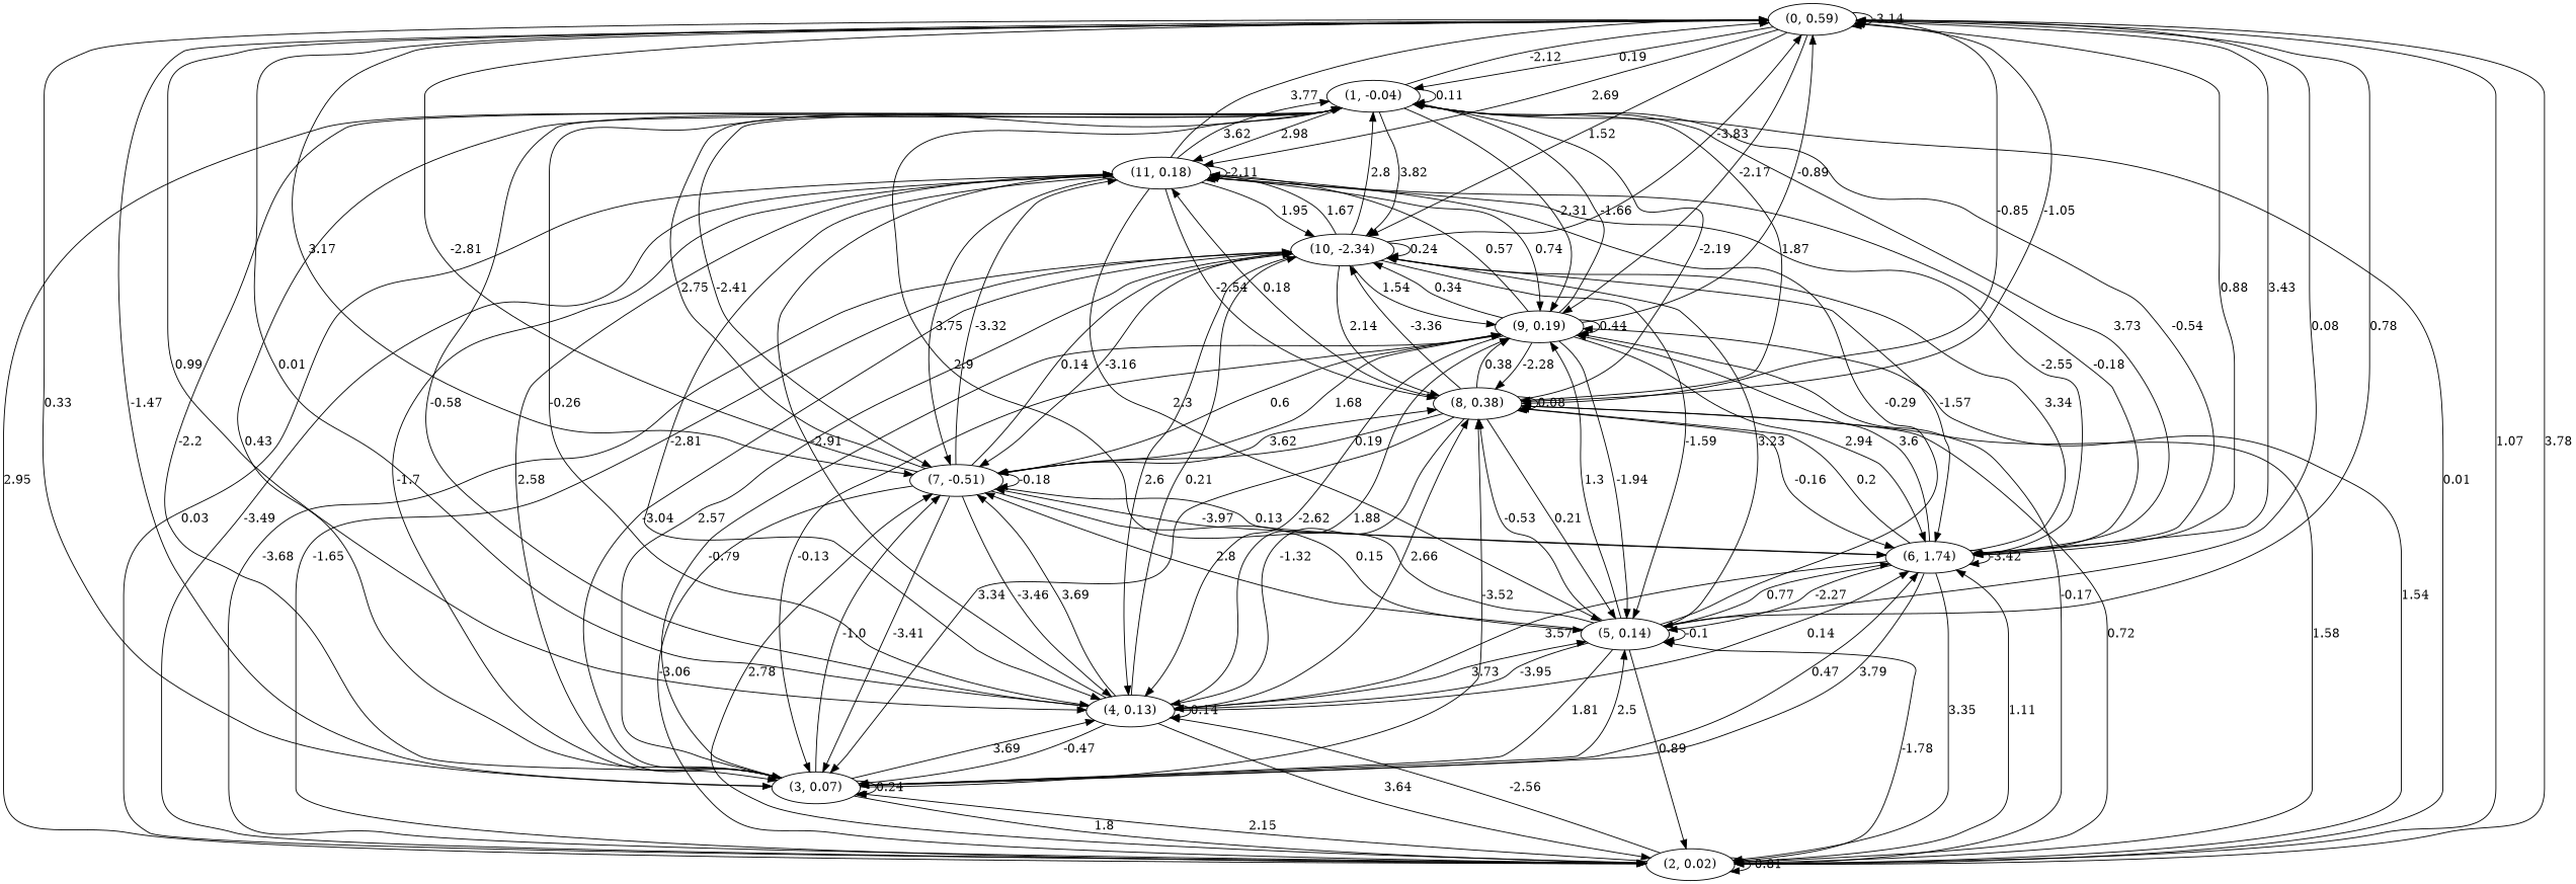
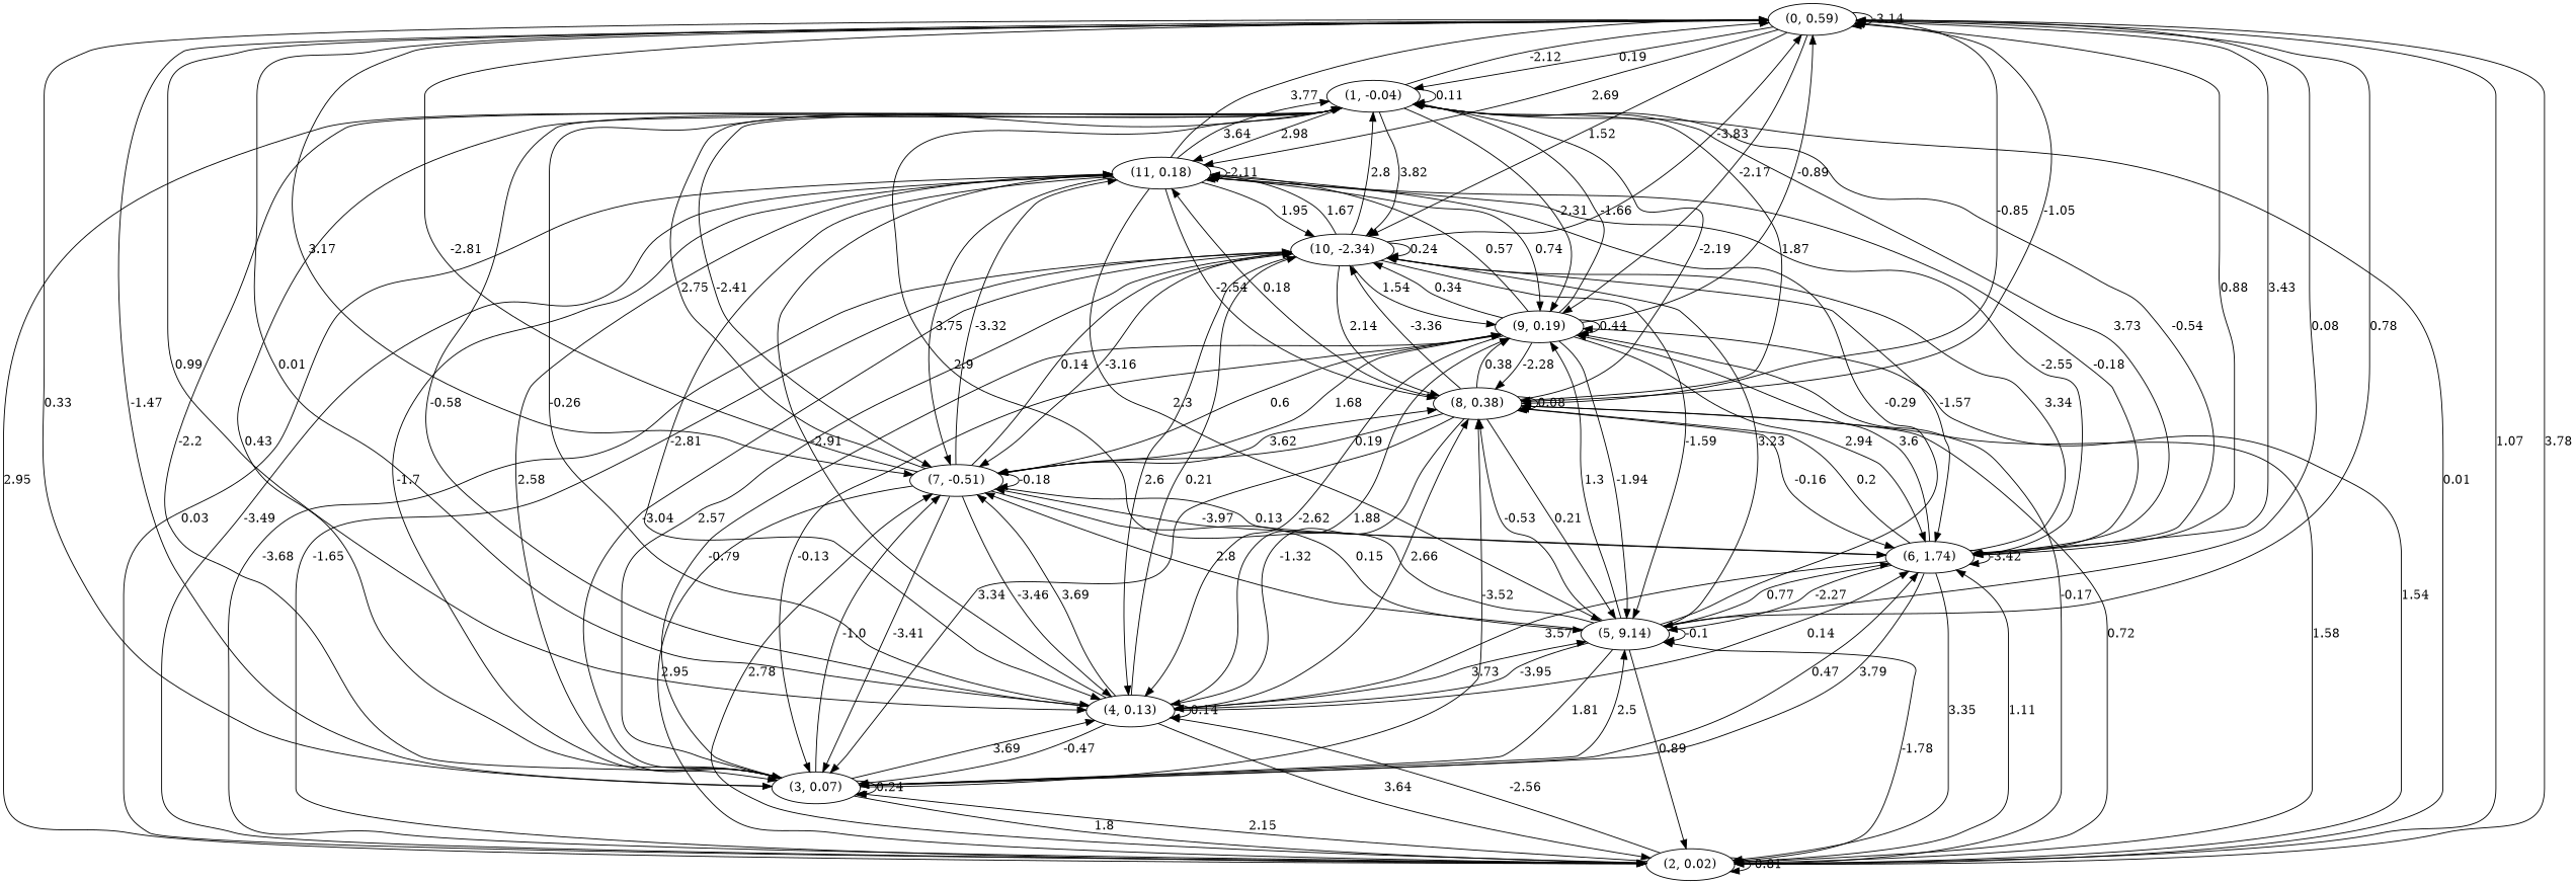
  digraph {
    n1 [label="(0, 0.59)"]
    n2 [label="(1, -0.04)"]
    n3 [label="(2, 0.02)"]
    n4 [label="(3, 0.07)"]
    n5 [label="(4, 0.13)"]
-   n6 [label="(5, 0.14)"]
+   n6 [label="(5, 9.14)"]
    n7 [label="(6, 1.74)"]
    n8 [label="(7, -0.51)"]
    n9 [label="(8, 0.38)"]
    n10 [label="(9, 0.19)"]
    n11 [label="(10, -2.34)"]
    n12 [label="(11, 0.18)"]
    n1 -> n1 [label=-3.14]
    n1 -> n2 [label=0.19]
    n1 -> n3 [label=1.07]
    n1 -> n4 [label=0.33]
    n1 -> n5 [label=0.99]
    n1 -> n6 [label=0.08]
    n1 -> n7 [label=3.43]
    n1 -> n8 [label=3.17]
    n1 -> n9 [label=-0.85]
    n1 -> n10 [label=-2.17]
    n1 -> n11 [label=1.52]
    n1 -> n12 [label=2.69]
    n2 -> n1 [label=-2.12]
    n2 -> n2 [label=0.11]
    n2 -> n3 [label=2.95]
    n2 -> n4 [label=-2.2]
    n2 -> n5 [label=-0.26]
    n2 -> n7 [label=-0.54]
    n2 -> n8 [label=-2.41]
    n2 -> n9 [label=1.87]
    n2 -> n10 [label=-2.31]
    n2 -> n11 [label=3.82]
    n2 -> n12 [label=2.98]
    n3 -> n1 [label=3.78]
    n3 -> n2 [label=0.01]
    n3 -> n3 [label=-0.81]
    n3 -> n4 [label=2.15]
    n3 -> n5 [label=-2.56]
    n3 -> n6 [label=-1.78]
    n3 -> n7 [label=1.11]
    n3 -> n8 [label=2.78]
    n3 -> n9 [label=1.58]
    n3 -> n10 [label=1.54]
    n3 -> n11 [label=-1.65]
    n3 -> n12 [label=0.03]
    n4 -> n1 [label=-1.47]
    n4 -> n2 [label=0.43]
    n4 -> n3 [label=1.8]
    n4 -> n4 [label=0.24]
    n4 -> n5 [label=3.69]
    n4 -> n6 [label=2.5]
    n4 -> n7 [label=0.47]
    n4 -> n8 [label=-1.0]
    n4 -> n9 [label=-3.52]
    n4 -> n10 [label=-0.79]
    n4 -> n11 [label=2.57]
    n4 -> n12 [label=2.58]
    n5 -> n1 [label=0.01]
    n5 -> n2 [label=-0.58]
    n5 -> n3 [label=3.64]
    n5 -> n4 [label=-0.47]
    n5 -> n5 [label=0.14]
    n5 -> n6 [label=3.73]
    n5 -> n7 [label=0.14]
    n5 -> n8 [label=3.69]
    n5 -> n9 [label=2.66]
    n5 -> n10 [label=1.88]
    n5 -> n11 [label=0.21]
    n5 -> n12 [label=-2.91]
    n6 -> n1 [label=0.78]
    n6 -> n2 [label=2.9]
    n6 -> n3 [label=0.89]
    n6 -> n4 [label=1.81]
    n6 -> n5 [label=-3.95]
    n6 -> n6 [label=-0.1]
    n6 -> n7 [label=0.77]
    n6 -> n8 [label=2.8]
    n6 -> n9 [label=-0.53]
    n6 -> n10 [label=1.3]
    n6 -> n11 [label=3.23]
    n6 -> n12 [label=-0.29]
    n7 -> n1 [label=0.88]
    n7 -> n2 [label=3.73]
    n7 -> n3 [label=3.35]
    n7 -> n4 [label=3.79]
    n7 -> n5 [label=3.57]
    n7 -> n6 [label=-2.27]
    n7 -> n7 [label=-3.42]
    n7 -> n8 [label=-3.97]
    n7 -> n9 [label=0.2]
    n7 -> n10 [label=3.6]
    n7 -> n11 [label=3.34]
    n7 -> n12 [label=-0.18]
    n8 -> n1 [label=-2.81]
    n8 -> n2 [label=2.75]
-   n8 -> n3 [label=-3.06]
+   n8 -> n3 [label=2.95]
    n8 -> n4 [label=-3.41]
    n8 -> n5 [label=-3.46]
    n8 -> n6 [label=0.15]
    n8 -> n7 [label=0.13]
    n8 -> n8 [label=-0.18]
    n8 -> n9 [label=3.62]
    n8 -> n10 [label=1.68]
    n8 -> n11 [label=0.14]
    n8 -> n12 [label=-3.32]
    n9 -> n1 [label=-1.05]
    n9 -> n2 [label=-2.19]
    n9 -> n3 [label=0.72]
    n9 -> n4 [label=3.34]
    n9 -> n5 [label=-1.32]
    n9 -> n6 [label=0.21]
    n9 -> n7 [label=-0.16]
    n9 -> n8 [label=0.19]
    n9 -> n9 [label=0.08]
    n9 -> n10 [label=0.38]
    n9 -> n11 [label=-3.36]
    n9 -> n12 [label=0.18]
    n10 -> n1 [label=-0.89]
    n10 -> n2 [label=-1.66]
    n10 -> n3 [label=-0.17]
    n10 -> n4 [label=-0.13]
    n10 -> n5 [label=-2.62]
    n10 -> n6 [label=-1.94]
    n10 -> n7 [label=2.94]
    n10 -> n8 [label=0.6]
    n10 -> n9 [label=-2.28]
    n10 -> n10 [label=0.44]
    n10 -> n11 [label=0.34]
    n10 -> n12 [label=0.57]
    n11 -> n1 [label=-3.83]
    n11 -> n2 [label=2.8]
    n11 -> n3 [label=-3.68]
    n11 -> n4 [label=-3.04]
    n11 -> n5 [label=2.6]
    n11 -> n6 [label=-1.59]
    n11 -> n7 [label=-1.57]
    n11 -> n8 [label=-3.16]
    n11 -> n9 [label=2.14]
    n11 -> n10 [label=1.54]
    n11 -> n11 [label=0.24]
    n11 -> n12 [label=1.67]
    n12 -> n1 [label=3.77]
-   n12 -> n2 [label=3.62]
+   n12 -> n2 [label=3.64]
    n12 -> n3 [label=-3.49]
    n12 -> n4 [label=-1.7]
    n12 -> n5 [label=-2.81]
    n12 -> n6 [label=2.3]
    n12 -> n7 [label=-2.55]
    n12 -> n8 [label=3.75]
    n12 -> n9 [label=-2.54]
    n12 -> n10 [label=0.74]
    n12 -> n11 [label=1.95]
    n12 -> n12 [label=-2.11]
  }
